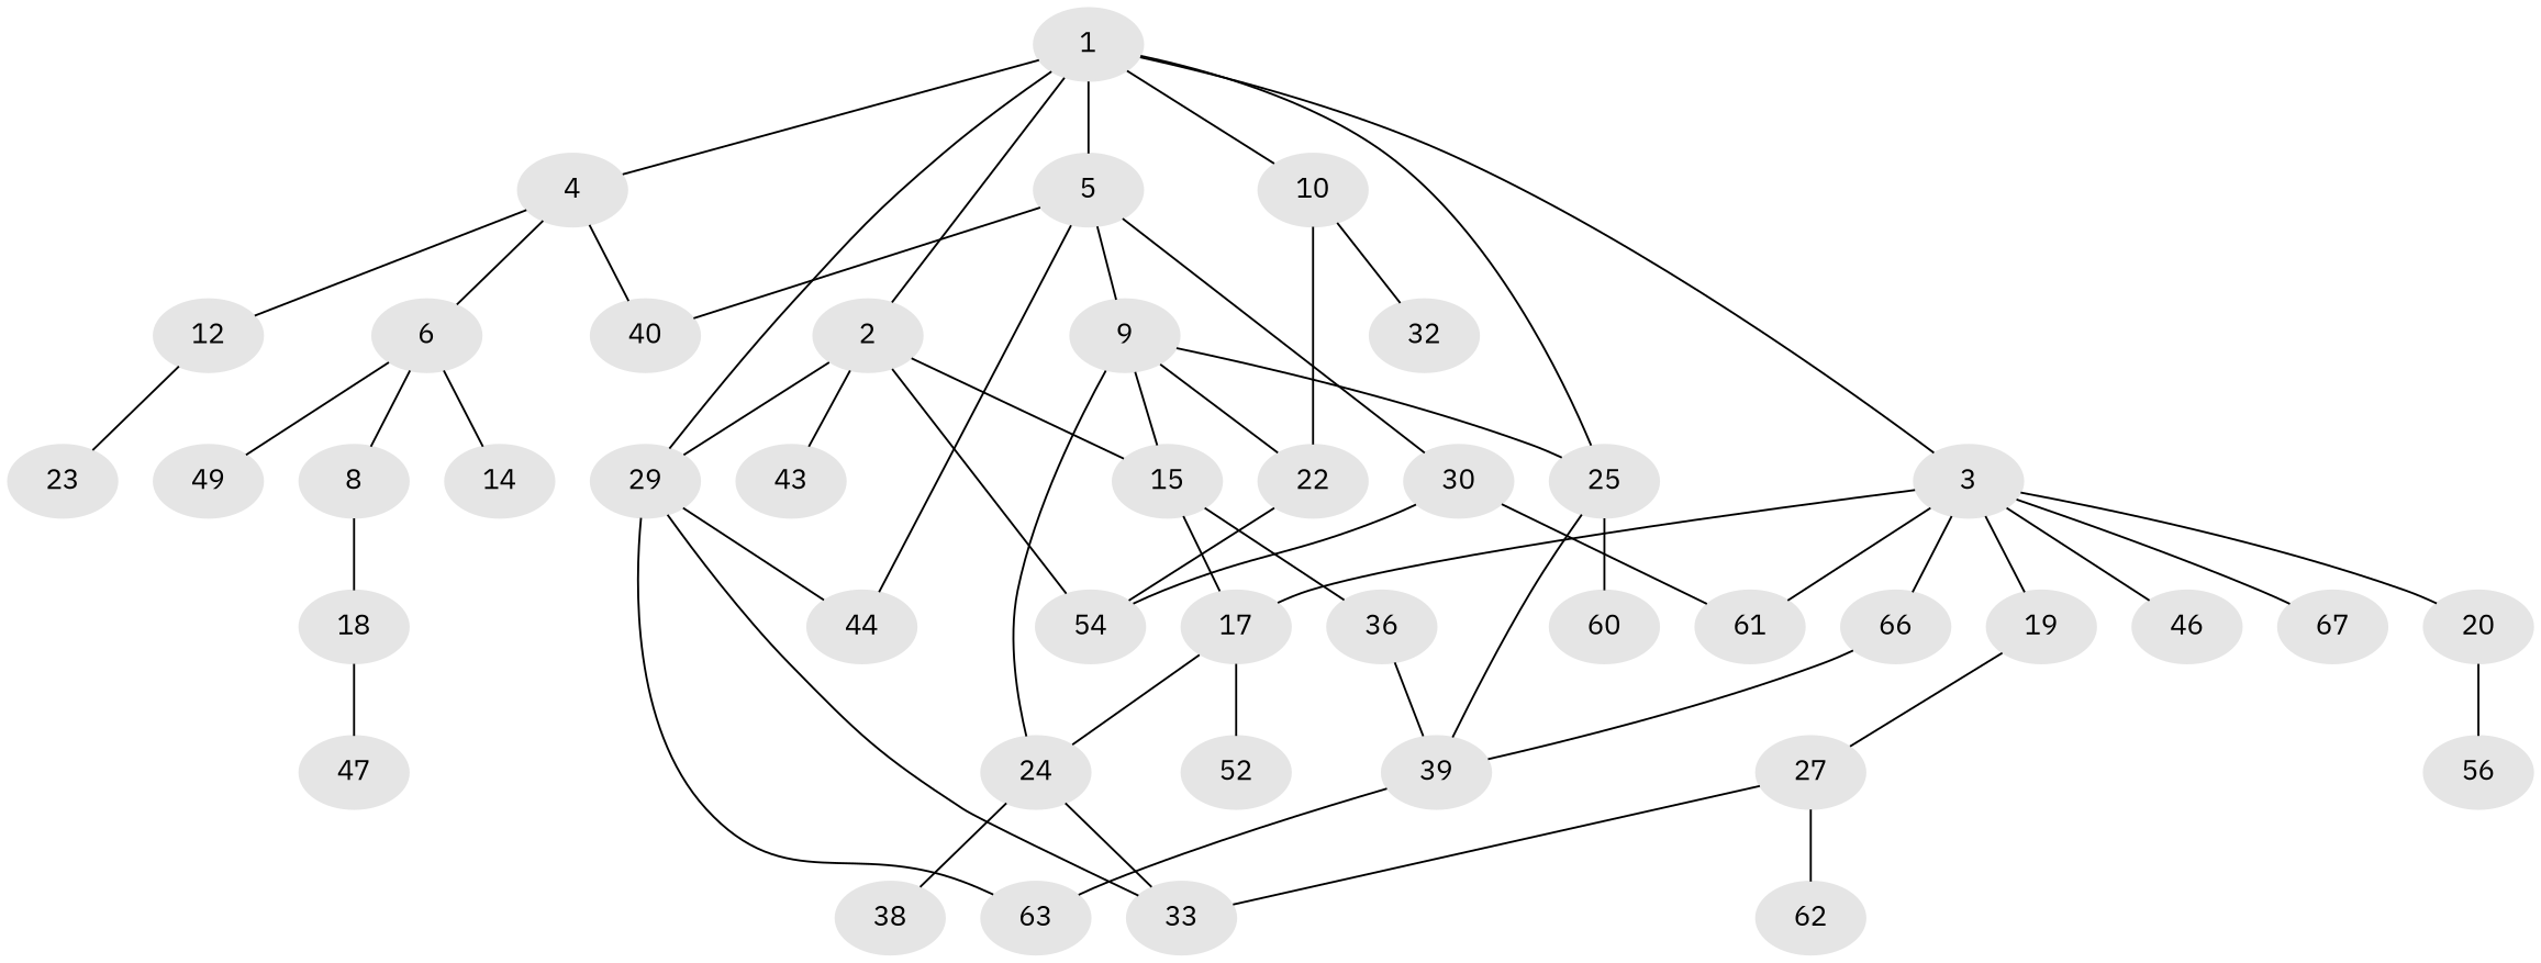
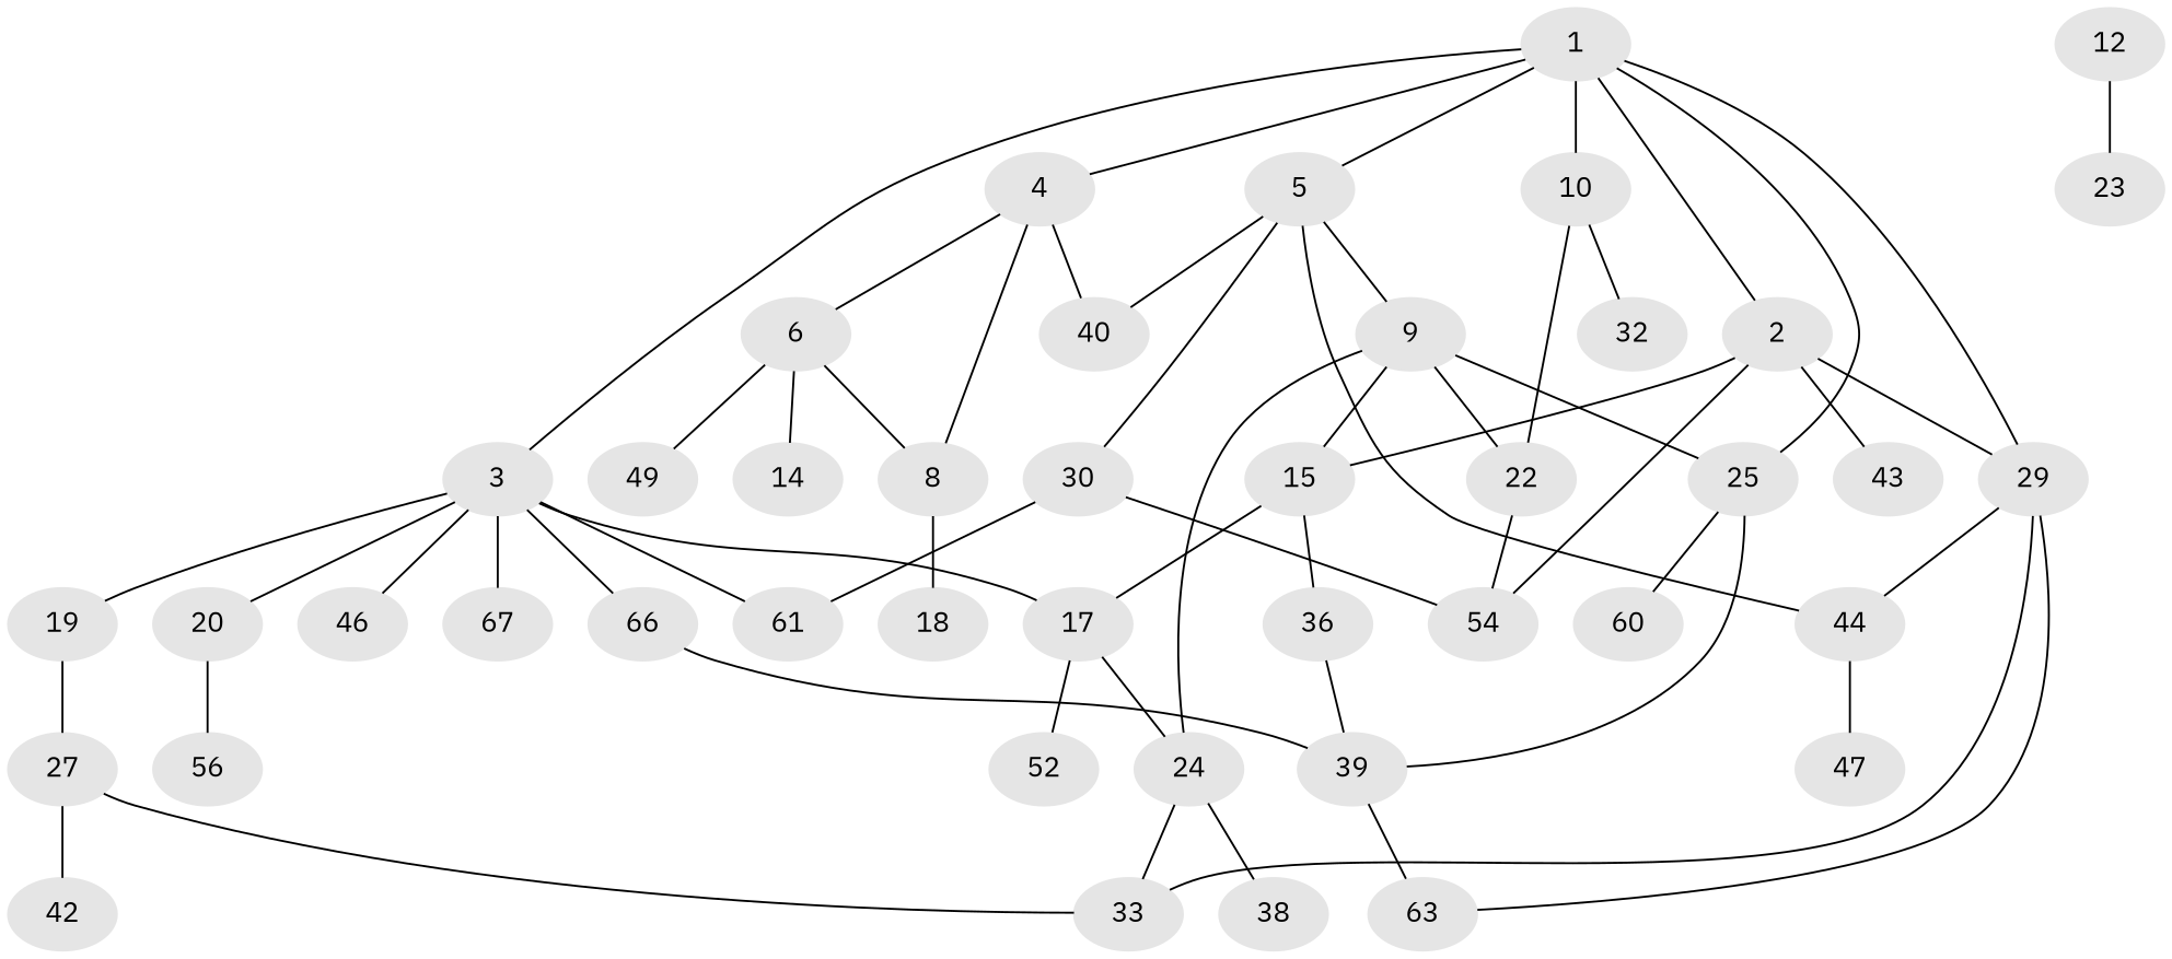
  graph {
    fontname="IBM Plex Sans"
    node [color=gray90 fontname="IBM Plex Sans" style=filled]
    edge [fontname="IBM Plex Sans"]
    1 [super="+7"]
    2 [super="+28"]
    3 [super="+16"]
    4 [super="+31"]
    5 [super="+37"]
    10 [super="+62"]
    25 [super="+41"]
    29 [super="+34"]
    15
    43 [super="+51"]
    54 [super="+65"]
    17 [super="+59"]
    19 [super="+21"]
    20 [super="+45"]
    46
    61
    66
    67
    6 [super="+64"]
    12 [super="+55"]
    40
    9 [super="+11"]
    30 [super="+35"]
    44 [super="+50"]
    22 [super="+53"]
    32
    39 [super="+58"]
    60
    33
    63
    36 [super="+57"]
    24 [super="+26"]
    52
    27 [super="+48"]
    56
    8 [super="+13"]
    14
    49
    23
    47
    18 [super="+68"]
    38
-   42 [label=62]
+   42
    1 -- 2
    1 -- 3
    1 -- 4
    1 -- 5
    1 -- 10
    1 -- 25
    1 -- 29
    2 -- 29
    2 -- 15
    2 -- 43
    2 -- 54
    3 -- 17
    3 -- 19
    3 -- 20
    3 -- 46
    3 -- 61
    3 -- 66
    3 -- 67
    4 -- 6
-   4 -- 12
+   4 -- 8
    4 -- 40
    5 -- 40
    5 -- 9
    5 -- 30
    5 -- 44
    10 -- 22
    10 -- 32
    25 -- 39
    25 -- 60
    29 -- 44
    29 -- 33
    29 -- 63
    15 -- 17
    15 -- 36
    17 -- 24
    17 -- 52
    19 -- 27
    20 -- 56
    66 -- 39
    6 -- 8
    6 -- 14
    6 -- 49
    12 -- 23
    9 -- 25
    9 -- 15
    9 -- 22
    9 -- 24
    30 -- 54
    30 -- 61
-   18 -- 47
+   44 -- 47
    22 -- 54
    39 -- 63
    36 -- 39
    24 -- 33
    24 -- 38
    27 -- 33
    27 -- 42
    8 -- 18
  }
